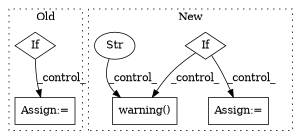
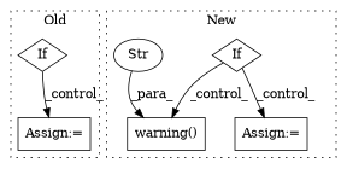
  digraph {
    node [a=96 l=3 shape=box]
    n1 [l="3,14" label=If s="3384,3421" shape=diamond]
    n2 [a=68 label="Assign:=" s=3444]
    n3 [a=75 l="36,18" label="warning()" s="5507,5628"]
    n4 [l="3,18" label=If s="5457,5489" shape=diamond]
    n5 [a=66 l=85 label=Str s=5543 shape=ellipse]
    n6 [a=68 label="Assign:=" s=5758]
    subgraph cluster_1 {
      label=Old
      style=dotted
      n1
      n2
    }
    subgraph cluster_2 {
      label=New
      style=dotted
      n3
      n4
      n5
      n6
    }
    n1 -> n2 [label=_control_]
    n4 -> n3 [label=_control_]
    n4 -> n6 [label=_control_]
-   n5 -> n3 [label=_control_]
+   n5 -> n3 [label=_para_]
  }
